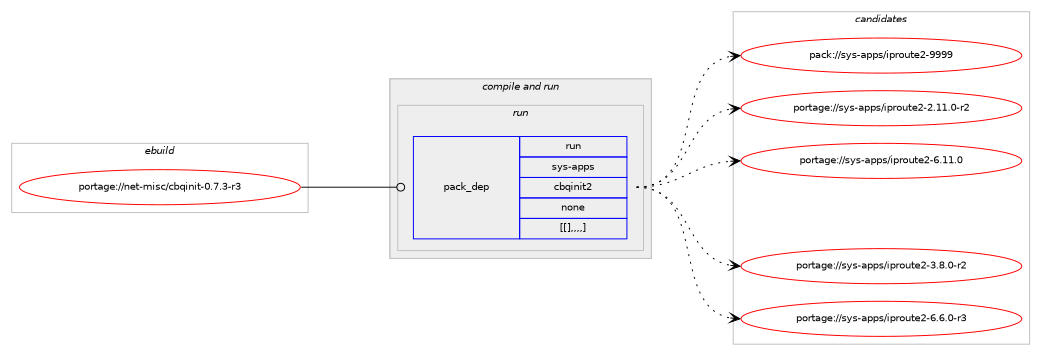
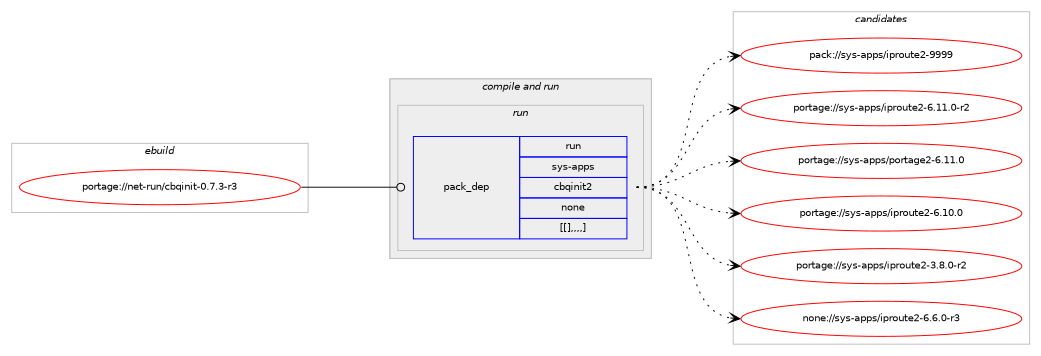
  digraph {
    compound=true
    concentrate=true
    fontname=Helvetica
    fontsize=10
    newrank=true
    rankdir=LR
    ranksep=1.5
    node [color=red fontname=Helvetica fontsize=10]
    edge [arrowhead=vee headport=w style=dotted tailport=e weight=100]
-   n1 [label="portage://net-misc/cbqinit-0.7.3-r3" width=4]
+   n1 [label="portage://net-run/cbqinit-0.7.3-r3" width=4]
    n2 [color=blue label=<<TABLE BORDER="0" CELLBORDER="1" CELLSPACING="0" CELLPADDING="4" WIDTH="220"><TR><TD ROWSPAN="6" CELLPADDING="30">pack_dep</TD></TR><TR><TD WIDTH="110">run</TD></TR><TR><TD>sys-apps</TD></TR><TR><TD>cbqinit2</TD></TR><TR><TD>none</TD></TR><TR><TD>[[],,,,]</TD></TR></TABLE>> shape=none]
    n3 [label="pack://sys-apps/iproute2-9999" width=4]
-   n4 [label="portage://sys-apps/iproute2-2.11.0-r2" width=4]
-   n5 [label="portage://sys-apps/iproute2-6.11.0" width=4]
+   n4 [label="portage://sys-apps/iproute2-6.11.0-r2" width=4]
+   n5 [label="portage://sys-apps/portage2-6.11.0" width=4]
+   n6 [label="portage://sys-apps/iproute2-6.10.0" width=4]
    n7 [label="portage://sys-apps/iproute2-3.8.0-r2" width=4]
-   n8 [label="portage://sys-apps/iproute2-6.6.0-r3" width=4]
+   n8 [label="none://sys-apps/iproute2-6.6.0-r3" width=4]
    subgraph cluster_1 {
      color=gray
      label=<<i>ebuild</i>>
      n1
    }
    subgraph cluster_2 {
      color=gray
      label=<<i>dependencies</i>>
      subgraph cluster_3 {
        color=gray
        fillcolor="#eeeeee"
        label=<<i>compile</i>>
        style=filled
      }
      subgraph cluster_4 {
        color=gray
        fillcolor="#eeeeee"
        label=<<i>compile and run</i>>
        style=filled
      }
      subgraph cluster_5 {
        color=gray
        fillcolor="#eeeeee"
        label=<<i>run</i>>
        style=filled
        subgraph sub_6 {
          color=gray
          fillcolor="#eeeeee"
          label=<<i>run</i>>
          style=filled
          n2
        }
      }
    }
    subgraph cluster_7 {
      color=gray
      label=<<i>candidates</i>>
      rank=same
      subgraph sub_8 {
        color=black
        label=<<i>candidates</i>>
        nodesep=1
        rank=same
        n3
        n4
        n5
+       n6
        n7
        n8
      }
    }
    n1 -> n2 [arrowhead=odot style=solid weight=20]
    n2 -> n3
    n2 -> n4
    n2 -> n5
+   n2 -> n6
    n2 -> n7
    n2 -> n8
  }
